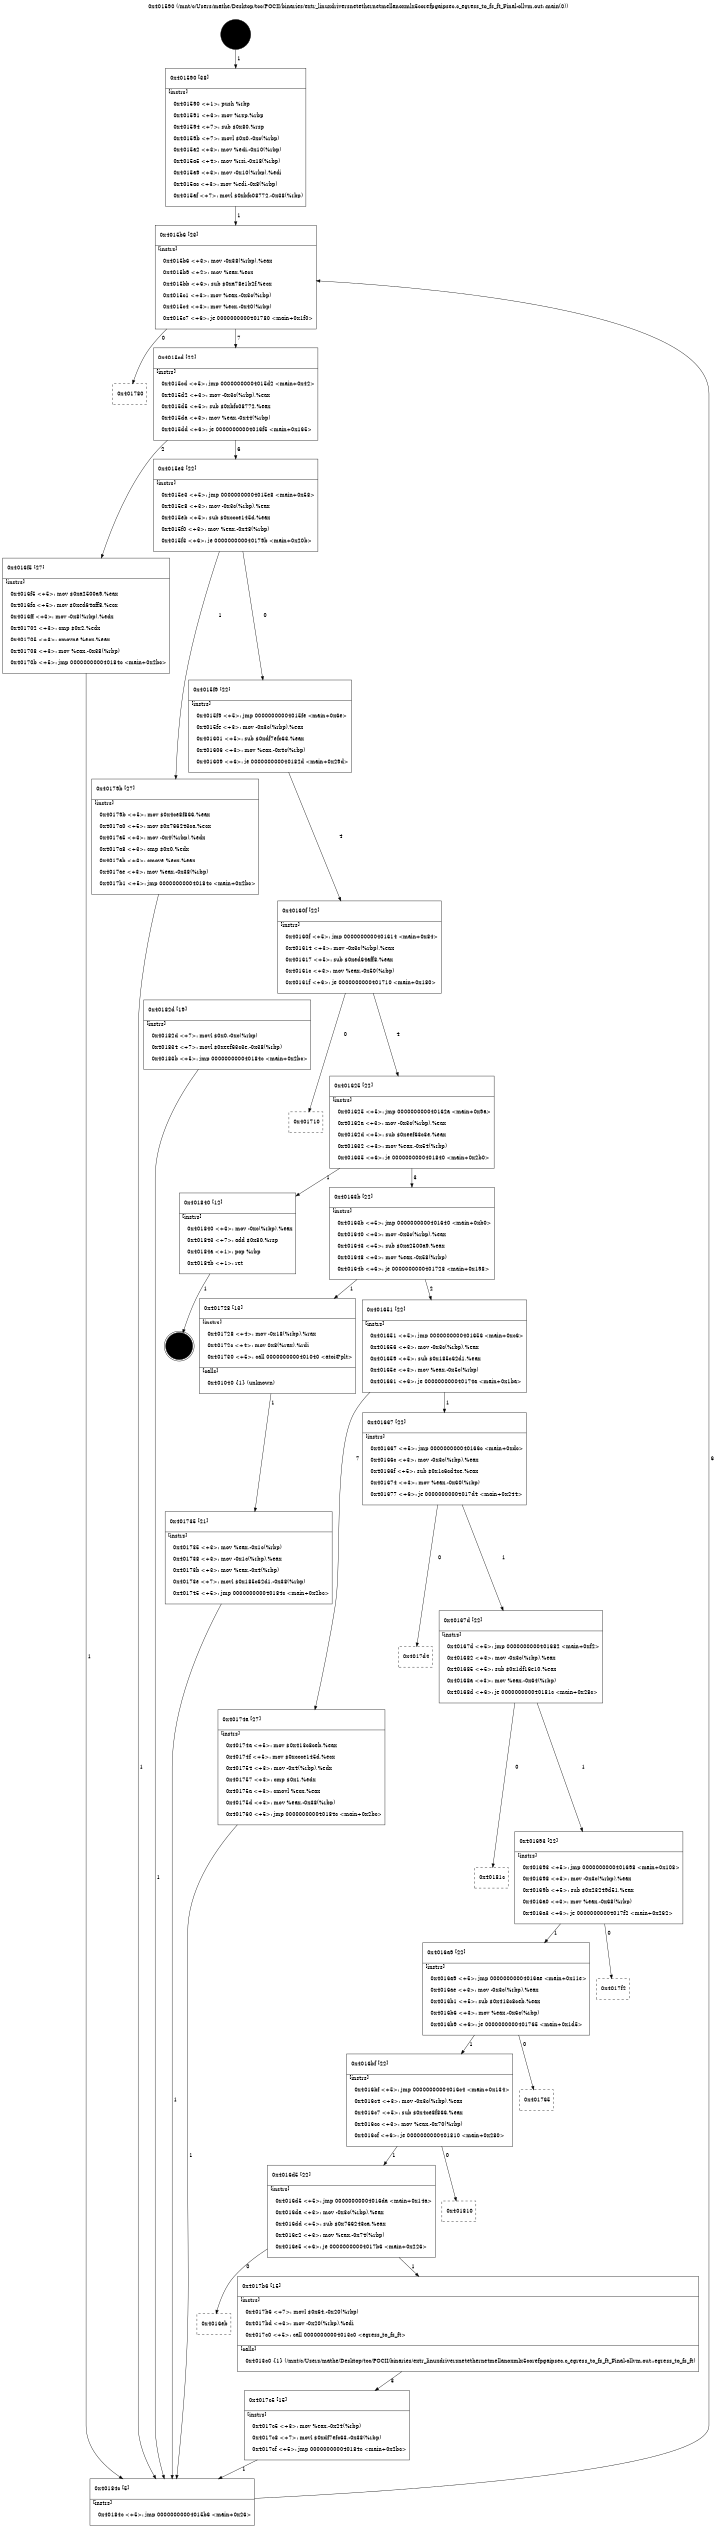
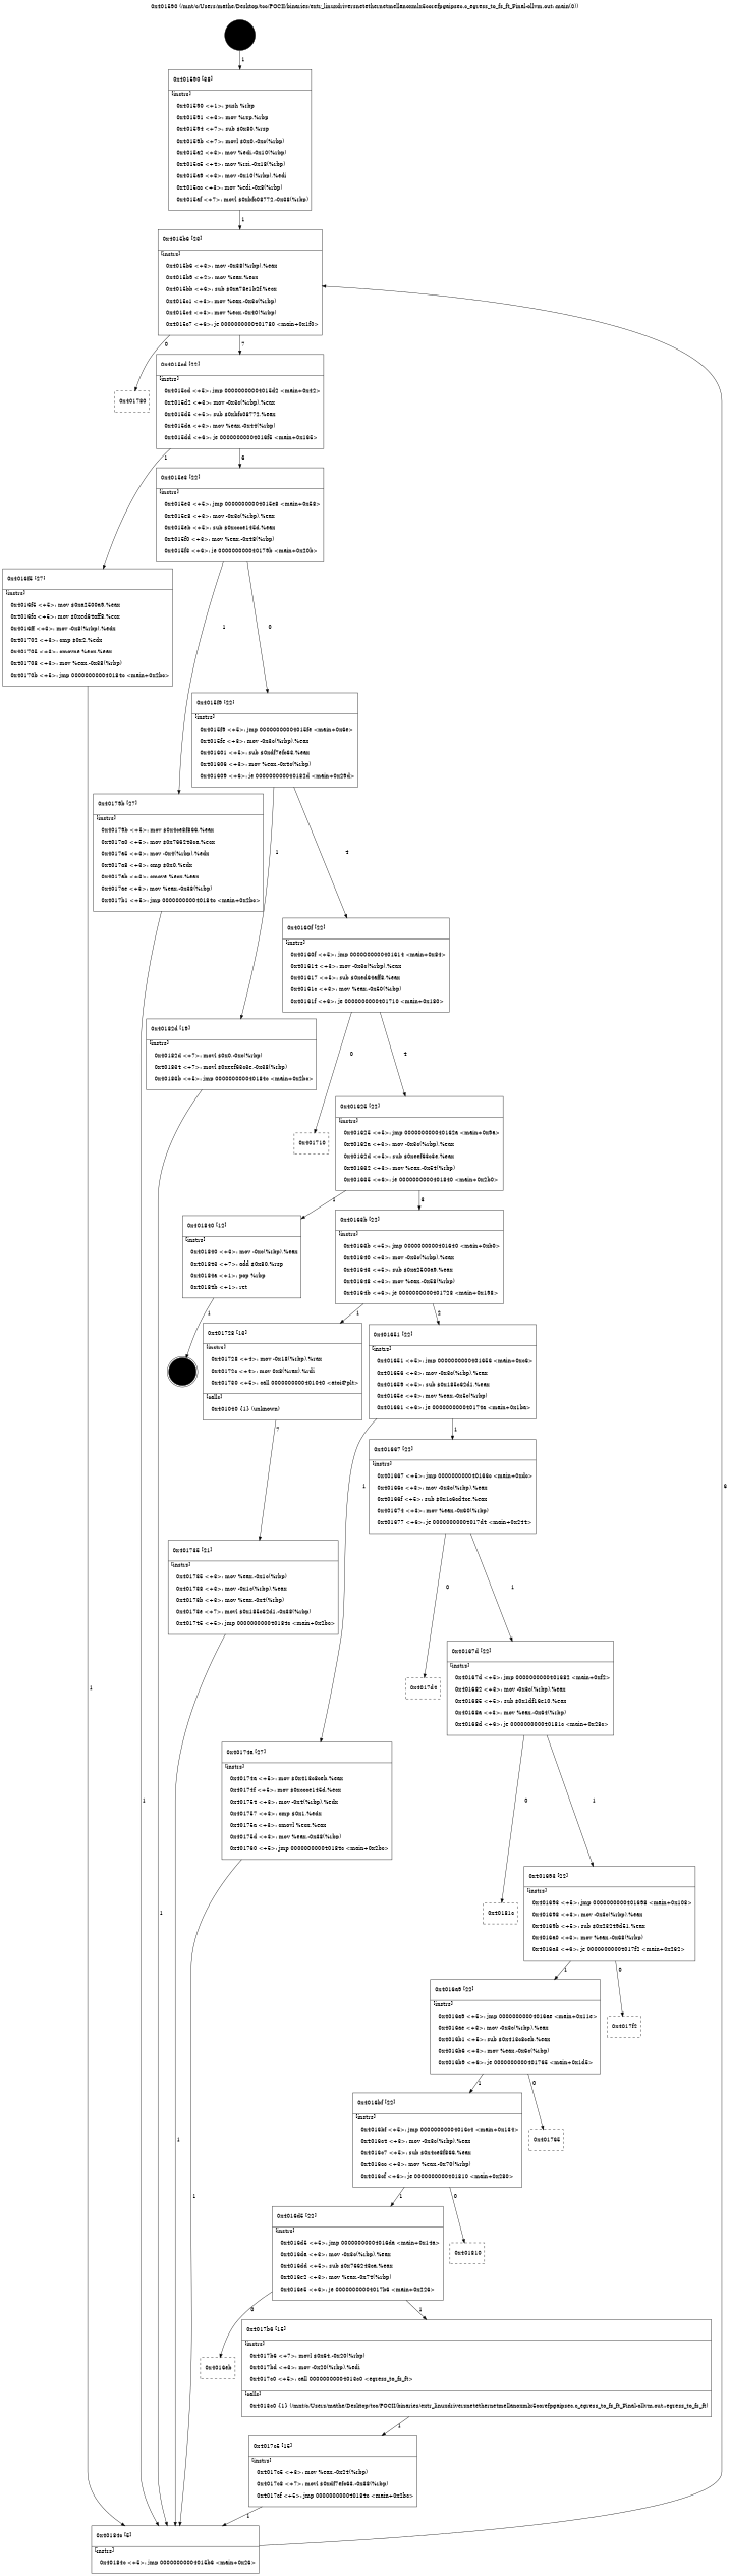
  digraph {
    label="0x401590 (/mnt/c/Users/mathe/Desktop/tcc/POCII/binaries/extr_linuxdriversnetethernetmellanoxmlx5corefpgaipsec.c_egress_to_fs_ft_Final-ollvm.out::main(0))"
    labelloc=t
    node [shape=record]
    Entry [fillcolor=black height=0.3 shape=circle style=filled width=0.3]
    n2 [label="{\n     0x401590 [38]\l\n     | [instrs]\l\n     &nbsp;&nbsp;0x401590 \<+1\>: push %rbp\l\n     &nbsp;&nbsp;0x401591 \<+3\>: mov %rsp,%rbp\l\n     &nbsp;&nbsp;0x401594 \<+7\>: sub $0x80,%rsp\l\n     &nbsp;&nbsp;0x40159b \<+7\>: movl $0x0,-0xc(%rbp)\l\n     &nbsp;&nbsp;0x4015a2 \<+3\>: mov %edi,-0x10(%rbp)\l\n     &nbsp;&nbsp;0x4015a5 \<+4\>: mov %rsi,-0x18(%rbp)\l\n     &nbsp;&nbsp;0x4015a9 \<+3\>: mov -0x10(%rbp),%edi\l\n     &nbsp;&nbsp;0x4015ac \<+3\>: mov %edi,-0x8(%rbp)\l\n     &nbsp;&nbsp;0x4015af \<+7\>: movl $0xbfc08772,-0x38(%rbp)\l\n  }"]
    n3 [label="{\n     0x4015b6 [23]\l\n     | [instrs]\l\n     &nbsp;&nbsp;0x4015b6 \<+3\>: mov -0x38(%rbp),%eax\l\n     &nbsp;&nbsp;0x4015b9 \<+2\>: mov %eax,%ecx\l\n     &nbsp;&nbsp;0x4015bb \<+6\>: sub $0xa78e1b2f,%ecx\l\n     &nbsp;&nbsp;0x4015c1 \<+3\>: mov %eax,-0x3c(%rbp)\l\n     &nbsp;&nbsp;0x4015c4 \<+3\>: mov %ecx,-0x40(%rbp)\l\n     &nbsp;&nbsp;0x4015c7 \<+6\>: je 0000000000401780 \<main+0x1f0\>\l\n  }"]
    n4 [label="{\n     0x401780\l\n  }" style=dashed]
    n5 [label="{\n     0x4015cd [22]\l\n     | [instrs]\l\n     &nbsp;&nbsp;0x4015cd \<+5\>: jmp 00000000004015d2 \<main+0x42\>\l\n     &nbsp;&nbsp;0x4015d2 \<+3\>: mov -0x3c(%rbp),%eax\l\n     &nbsp;&nbsp;0x4015d5 \<+5\>: sub $0xbfc08772,%eax\l\n     &nbsp;&nbsp;0x4015da \<+3\>: mov %eax,-0x44(%rbp)\l\n     &nbsp;&nbsp;0x4015dd \<+6\>: je 00000000004016f5 \<main+0x165\>\l\n  }"]
    n6 [label="{\n     0x4016f5 [27]\l\n     | [instrs]\l\n     &nbsp;&nbsp;0x4016f5 \<+5\>: mov $0xa2500a9,%eax\l\n     &nbsp;&nbsp;0x4016fa \<+5\>: mov $0xed64aff8,%ecx\l\n     &nbsp;&nbsp;0x4016ff \<+3\>: mov -0x8(%rbp),%edx\l\n     &nbsp;&nbsp;0x401702 \<+3\>: cmp $0x2,%edx\l\n     &nbsp;&nbsp;0x401705 \<+3\>: cmovne %ecx,%eax\l\n     &nbsp;&nbsp;0x401708 \<+3\>: mov %eax,-0x38(%rbp)\l\n     &nbsp;&nbsp;0x40170b \<+5\>: jmp 000000000040184c \<main+0x2bc\>\l\n  }"]
    n7 [label="{\n     0x4015e3 [22]\l\n     | [instrs]\l\n     &nbsp;&nbsp;0x4015e3 \<+5\>: jmp 00000000004015e8 \<main+0x58\>\l\n     &nbsp;&nbsp;0x4015e8 \<+3\>: mov -0x3c(%rbp),%eax\l\n     &nbsp;&nbsp;0x4015eb \<+5\>: sub $0xccce145d,%eax\l\n     &nbsp;&nbsp;0x4015f0 \<+3\>: mov %eax,-0x48(%rbp)\l\n     &nbsp;&nbsp;0x4015f3 \<+6\>: je 000000000040179b \<main+0x20b\>\l\n  }"]
    n8 [label="{\n     0x40184c [5]\l\n     | [instrs]\l\n     &nbsp;&nbsp;0x40184c \<+5\>: jmp 00000000004015b6 \<main+0x26\>\l\n  }"]
    n9 [label="{\n     0x40179b [27]\l\n     | [instrs]\l\n     &nbsp;&nbsp;0x40179b \<+5\>: mov $0x4ce8f866,%eax\l\n     &nbsp;&nbsp;0x4017a0 \<+5\>: mov $0x766243ca,%ecx\l\n     &nbsp;&nbsp;0x4017a5 \<+3\>: mov -0x4(%rbp),%edx\l\n     &nbsp;&nbsp;0x4017a8 \<+3\>: cmp $0x0,%edx\l\n     &nbsp;&nbsp;0x4017ab \<+3\>: cmove %ecx,%eax\l\n     &nbsp;&nbsp;0x4017ae \<+3\>: mov %eax,-0x38(%rbp)\l\n     &nbsp;&nbsp;0x4017b1 \<+5\>: jmp 000000000040184c \<main+0x2bc\>\l\n  }"]
    n10 [label="{\n     0x4015f9 [22]\l\n     | [instrs]\l\n     &nbsp;&nbsp;0x4015f9 \<+5\>: jmp 00000000004015fe \<main+0x6e\>\l\n     &nbsp;&nbsp;0x4015fe \<+3\>: mov -0x3c(%rbp),%eax\l\n     &nbsp;&nbsp;0x401601 \<+5\>: sub $0xdf7efc63,%eax\l\n     &nbsp;&nbsp;0x401606 \<+3\>: mov %eax,-0x4c(%rbp)\l\n     &nbsp;&nbsp;0x401609 \<+6\>: je 000000000040182d \<main+0x29d\>\l\n  }"]
    Exit [fillcolor=black height=0.3 peripheries=2 shape=circle style=filled width=0.3]
    n12 [label="{\n     0x40182d [19]\l\n     | [instrs]\l\n     &nbsp;&nbsp;0x40182d \<+7\>: movl $0x0,-0xc(%rbp)\l\n     &nbsp;&nbsp;0x401834 \<+7\>: movl $0xeef63c3e,-0x38(%rbp)\l\n     &nbsp;&nbsp;0x40183b \<+5\>: jmp 000000000040184c \<main+0x2bc\>\l\n  }"]
    n13 [label="{\n     0x40160f [22]\l\n     | [instrs]\l\n     &nbsp;&nbsp;0x40160f \<+5\>: jmp 0000000000401614 \<main+0x84\>\l\n     &nbsp;&nbsp;0x401614 \<+3\>: mov -0x3c(%rbp),%eax\l\n     &nbsp;&nbsp;0x401617 \<+5\>: sub $0xed64aff8,%eax\l\n     &nbsp;&nbsp;0x40161c \<+3\>: mov %eax,-0x50(%rbp)\l\n     &nbsp;&nbsp;0x40161f \<+6\>: je 0000000000401710 \<main+0x180\>\l\n  }"]
    n14 [label="{\n     0x4017c5 [15]\l\n     | [instrs]\l\n     &nbsp;&nbsp;0x4017c5 \<+3\>: mov %eax,-0x24(%rbp)\l\n     &nbsp;&nbsp;0x4017c8 \<+7\>: movl $0xdf7efc63,-0x38(%rbp)\l\n     &nbsp;&nbsp;0x4017cf \<+5\>: jmp 000000000040184c \<main+0x2bc\>\l\n  }"]
    n15 [label="{\n     0x401710\l\n  }" style=dashed]
    n16 [label="{\n     0x401625 [22]\l\n     | [instrs]\l\n     &nbsp;&nbsp;0x401625 \<+5\>: jmp 000000000040162a \<main+0x9a\>\l\n     &nbsp;&nbsp;0x40162a \<+3\>: mov -0x3c(%rbp),%eax\l\n     &nbsp;&nbsp;0x40162d \<+5\>: sub $0xeef63c3e,%eax\l\n     &nbsp;&nbsp;0x401632 \<+3\>: mov %eax,-0x54(%rbp)\l\n     &nbsp;&nbsp;0x401635 \<+6\>: je 0000000000401840 \<main+0x2b0\>\l\n  }"]
    n17 [label="{\n     0x4016eb\l\n  }" style=dashed]
    n18 [label="{\n     0x401840 [12]\l\n     | [instrs]\l\n     &nbsp;&nbsp;0x401840 \<+3\>: mov -0xc(%rbp),%eax\l\n     &nbsp;&nbsp;0x401843 \<+7\>: add $0x80,%rsp\l\n     &nbsp;&nbsp;0x40184a \<+1\>: pop %rbp\l\n     &nbsp;&nbsp;0x40184b \<+1\>: ret\l\n  }"]
    n19 [label="{\n     0x40163b [22]\l\n     | [instrs]\l\n     &nbsp;&nbsp;0x40163b \<+5\>: jmp 0000000000401640 \<main+0xb0\>\l\n     &nbsp;&nbsp;0x401640 \<+3\>: mov -0x3c(%rbp),%eax\l\n     &nbsp;&nbsp;0x401643 \<+5\>: sub $0xa2500a9,%eax\l\n     &nbsp;&nbsp;0x401648 \<+3\>: mov %eax,-0x58(%rbp)\l\n     &nbsp;&nbsp;0x40164b \<+6\>: je 0000000000401728 \<main+0x198\>\l\n  }"]
    n20 [label="{\n     0x4017b6 [15]\l\n     | [instrs]\l\n     &nbsp;&nbsp;0x4017b6 \<+7\>: movl $0x64,-0x20(%rbp)\l\n     &nbsp;&nbsp;0x4017bd \<+3\>: mov -0x20(%rbp),%edi\l\n     &nbsp;&nbsp;0x4017c0 \<+5\>: call 00000000004013c0 \<egress_to_fs_ft\>\l\n     | [calls]\l\n     &nbsp;&nbsp;0x4013c0 \{1\} (/mnt/c/Users/mathe/Desktop/tcc/POCII/binaries/extr_linuxdriversnetethernetmellanoxmlx5corefpgaipsec.c_egress_to_fs_ft_Final-ollvm.out::egress_to_fs_ft)\l\n  }"]
    n21 [label="{\n     0x401728 [13]\l\n     | [instrs]\l\n     &nbsp;&nbsp;0x401728 \<+4\>: mov -0x18(%rbp),%rax\l\n     &nbsp;&nbsp;0x40172c \<+4\>: mov 0x8(%rax),%rdi\l\n     &nbsp;&nbsp;0x401730 \<+5\>: call 0000000000401040 \<atoi@plt\>\l\n     | [calls]\l\n     &nbsp;&nbsp;0x401040 \{1\} (unknown)\l\n  }"]
    n22 [label="{\n     0x401651 [22]\l\n     | [instrs]\l\n     &nbsp;&nbsp;0x401651 \<+5\>: jmp 0000000000401656 \<main+0xc6\>\l\n     &nbsp;&nbsp;0x401656 \<+3\>: mov -0x3c(%rbp),%eax\l\n     &nbsp;&nbsp;0x401659 \<+5\>: sub $0x185c62d1,%eax\l\n     &nbsp;&nbsp;0x40165e \<+3\>: mov %eax,-0x5c(%rbp)\l\n     &nbsp;&nbsp;0x401661 \<+6\>: je 000000000040174a \<main+0x1ba\>\l\n  }"]
    n23 [label="{\n     0x4016d5 [22]\l\n     | [instrs]\l\n     &nbsp;&nbsp;0x4016d5 \<+5\>: jmp 00000000004016da \<main+0x14a\>\l\n     &nbsp;&nbsp;0x4016da \<+3\>: mov -0x3c(%rbp),%eax\l\n     &nbsp;&nbsp;0x4016dd \<+5\>: sub $0x766243ca,%eax\l\n     &nbsp;&nbsp;0x4016e2 \<+3\>: mov %eax,-0x74(%rbp)\l\n     &nbsp;&nbsp;0x4016e5 \<+6\>: je 00000000004017b6 \<main+0x226\>\l\n  }"]
    n24 [label="{\n     0x401735 [21]\l\n     | [instrs]\l\n     &nbsp;&nbsp;0x401735 \<+3\>: mov %eax,-0x1c(%rbp)\l\n     &nbsp;&nbsp;0x401738 \<+3\>: mov -0x1c(%rbp),%eax\l\n     &nbsp;&nbsp;0x40173b \<+3\>: mov %eax,-0x4(%rbp)\l\n     &nbsp;&nbsp;0x40173e \<+7\>: movl $0x185c62d1,-0x38(%rbp)\l\n     &nbsp;&nbsp;0x401745 \<+5\>: jmp 000000000040184c \<main+0x2bc\>\l\n  }"]
    n25 [label="{\n     0x40174a [27]\l\n     | [instrs]\l\n     &nbsp;&nbsp;0x40174a \<+5\>: mov $0x413c8ceb,%eax\l\n     &nbsp;&nbsp;0x40174f \<+5\>: mov $0xccce145d,%ecx\l\n     &nbsp;&nbsp;0x401754 \<+3\>: mov -0x4(%rbp),%edx\l\n     &nbsp;&nbsp;0x401757 \<+3\>: cmp $0x1,%edx\l\n     &nbsp;&nbsp;0x40175a \<+3\>: cmovl %ecx,%eax\l\n     &nbsp;&nbsp;0x40175d \<+3\>: mov %eax,-0x38(%rbp)\l\n     &nbsp;&nbsp;0x401760 \<+5\>: jmp 000000000040184c \<main+0x2bc\>\l\n  }"]
    n26 [label="{\n     0x401667 [22]\l\n     | [instrs]\l\n     &nbsp;&nbsp;0x401667 \<+5\>: jmp 000000000040166c \<main+0xdc\>\l\n     &nbsp;&nbsp;0x40166c \<+3\>: mov -0x3c(%rbp),%eax\l\n     &nbsp;&nbsp;0x40166f \<+5\>: sub $0x1c6cd4ce,%eax\l\n     &nbsp;&nbsp;0x401674 \<+3\>: mov %eax,-0x60(%rbp)\l\n     &nbsp;&nbsp;0x401677 \<+6\>: je 00000000004017d4 \<main+0x244\>\l\n  }"]
    n27 [label="{\n     0x401810\l\n  }" style=dashed]
    n28 [label="{\n     0x4017d4\l\n  }" style=dashed]
    n29 [label="{\n     0x40167d [22]\l\n     | [instrs]\l\n     &nbsp;&nbsp;0x40167d \<+5\>: jmp 0000000000401682 \<main+0xf2\>\l\n     &nbsp;&nbsp;0x401682 \<+3\>: mov -0x3c(%rbp),%eax\l\n     &nbsp;&nbsp;0x401685 \<+5\>: sub $0x1df16e10,%eax\l\n     &nbsp;&nbsp;0x40168a \<+3\>: mov %eax,-0x64(%rbp)\l\n     &nbsp;&nbsp;0x40168d \<+6\>: je 000000000040181c \<main+0x28c\>\l\n  }"]
    n30 [label="{\n     0x4016bf [22]\l\n     | [instrs]\l\n     &nbsp;&nbsp;0x4016bf \<+5\>: jmp 00000000004016c4 \<main+0x134\>\l\n     &nbsp;&nbsp;0x4016c4 \<+3\>: mov -0x3c(%rbp),%eax\l\n     &nbsp;&nbsp;0x4016c7 \<+5\>: sub $0x4ce8f866,%eax\l\n     &nbsp;&nbsp;0x4016cc \<+3\>: mov %eax,-0x70(%rbp)\l\n     &nbsp;&nbsp;0x4016cf \<+6\>: je 0000000000401810 \<main+0x280\>\l\n  }"]
    n31 [label="{\n     0x40181c\l\n  }" style=dashed]
    n32 [label="{\n     0x401693 [22]\l\n     | [instrs]\l\n     &nbsp;&nbsp;0x401693 \<+5\>: jmp 0000000000401698 \<main+0x108\>\l\n     &nbsp;&nbsp;0x401698 \<+3\>: mov -0x3c(%rbp),%eax\l\n     &nbsp;&nbsp;0x40169b \<+5\>: sub $0x23249d51,%eax\l\n     &nbsp;&nbsp;0x4016a0 \<+3\>: mov %eax,-0x68(%rbp)\l\n     &nbsp;&nbsp;0x4016a3 \<+6\>: je 00000000004017f2 \<main+0x262\>\l\n  }"]
    n33 [label="{\n     0x401765\l\n  }" style=dashed]
    n34 [label="{\n     0x4016a9 [22]\l\n     | [instrs]\l\n     &nbsp;&nbsp;0x4016a9 \<+5\>: jmp 00000000004016ae \<main+0x11e\>\l\n     &nbsp;&nbsp;0x4016ae \<+3\>: mov -0x3c(%rbp),%eax\l\n     &nbsp;&nbsp;0x4016b1 \<+5\>: sub $0x413c8ceb,%eax\l\n     &nbsp;&nbsp;0x4016b6 \<+3\>: mov %eax,-0x6c(%rbp)\l\n     &nbsp;&nbsp;0x4016b9 \<+6\>: je 0000000000401765 \<main+0x1d5\>\l\n  }"]
    n35 [label="{\n     0x4017f2\l\n  }" style=dashed]
    Entry -> n2 [label=" 1"]
    n2 -> n3 [label=" 1"]
    n3 -> n4 [label=" 0"]
    n3 -> n5 [label=" 7"]
-   n5 -> n6 [label=" 2"]
+   n5 -> n6 [label=" 1"]
    n5 -> n7 [label=" 6"]
    n6 -> n8 [label=" 1"]
    n7 -> n9 [label=" 1"]
    n7 -> n10 [label=" 0"]
    n8 -> n3 [label=" 6"]
    n9 -> n8 [label=" 1"]
+   n10 -> n12 [label=" 1"]
    n10 -> n13 [label=" 4"]
    n12 -> n8 [label=" 1"]
    n13 -> n15 [label=" 0"]
    n13 -> n16 [label=" 4"]
    n14 -> n8 [label=" 1"]
    n16 -> n18 [label=" 1"]
    n16 -> n19 [label=" 3"]
    n18 -> Exit [label=" 1"]
    n19 -> n21 [label=" 1"]
    n19 -> n22 [label=" 2"]
-   n20 -> n14 [label=" 3"]
-   n21 -> n24 [label=" 1"]
-   n22 -> n25 [label=" 7"]
+   n20 -> n14 [label=" 1"]
+   n21 -> n24 [label=" 7"]
+   n22 -> n25 [label=" 1"]
    n22 -> n26 [label=" 1"]
    n23 -> n17 [label=" 0"]
    n23 -> n20 [label=" 1"]
    n24 -> n8 [label=" 1"]
    n25 -> n8 [label=" 1"]
    n26 -> n28 [label=" 0"]
    n26 -> n29 [label=" 1"]
    n29 -> n31 [label=" 0"]
    n29 -> n32 [label=" 1"]
    n30 -> n23 [label=" 1"]
    n30 -> n27 [label=" 0"]
    n32 -> n34 [label=" 1"]
    n32 -> n35 [label=" 0"]
    n34 -> n30 [label=" 1"]
    n34 -> n33 [label=" 0"]
  }
